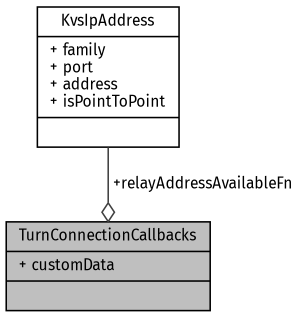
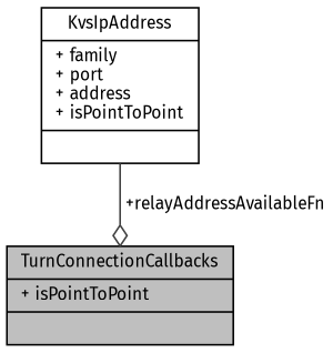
  digraph {
    fontname="Fira Sans"
    node [color=black fontname="Fira Sans" fontsize=10 shape=record style=filled]
-   n1 [fillcolor=grey75 fontcolor=black height=0.2 label="{TurnConnectionCallbacks\n|+ customData\l|}" width=0.4]
+   n1 [fillcolor=grey75 fontcolor=black height=0.2 label="{TurnConnectionCallbacks\n|+ isPointToPoint\l|}" width=0.4]
    n2 [fillcolor=white height=0.2 label="{KvsIpAddress\n|+ family\l+ port\l+ address\l+ isPointToPoint\l|}" width=0.4]
    n2 -> n1 [arrowhead=odiamond color=grey25 fontname="Fira Sans" fontsize=10 label=" +relayAddressAvailableFn" labelfontname=Helvetica labelfontsize=10 style=solid]
  }
